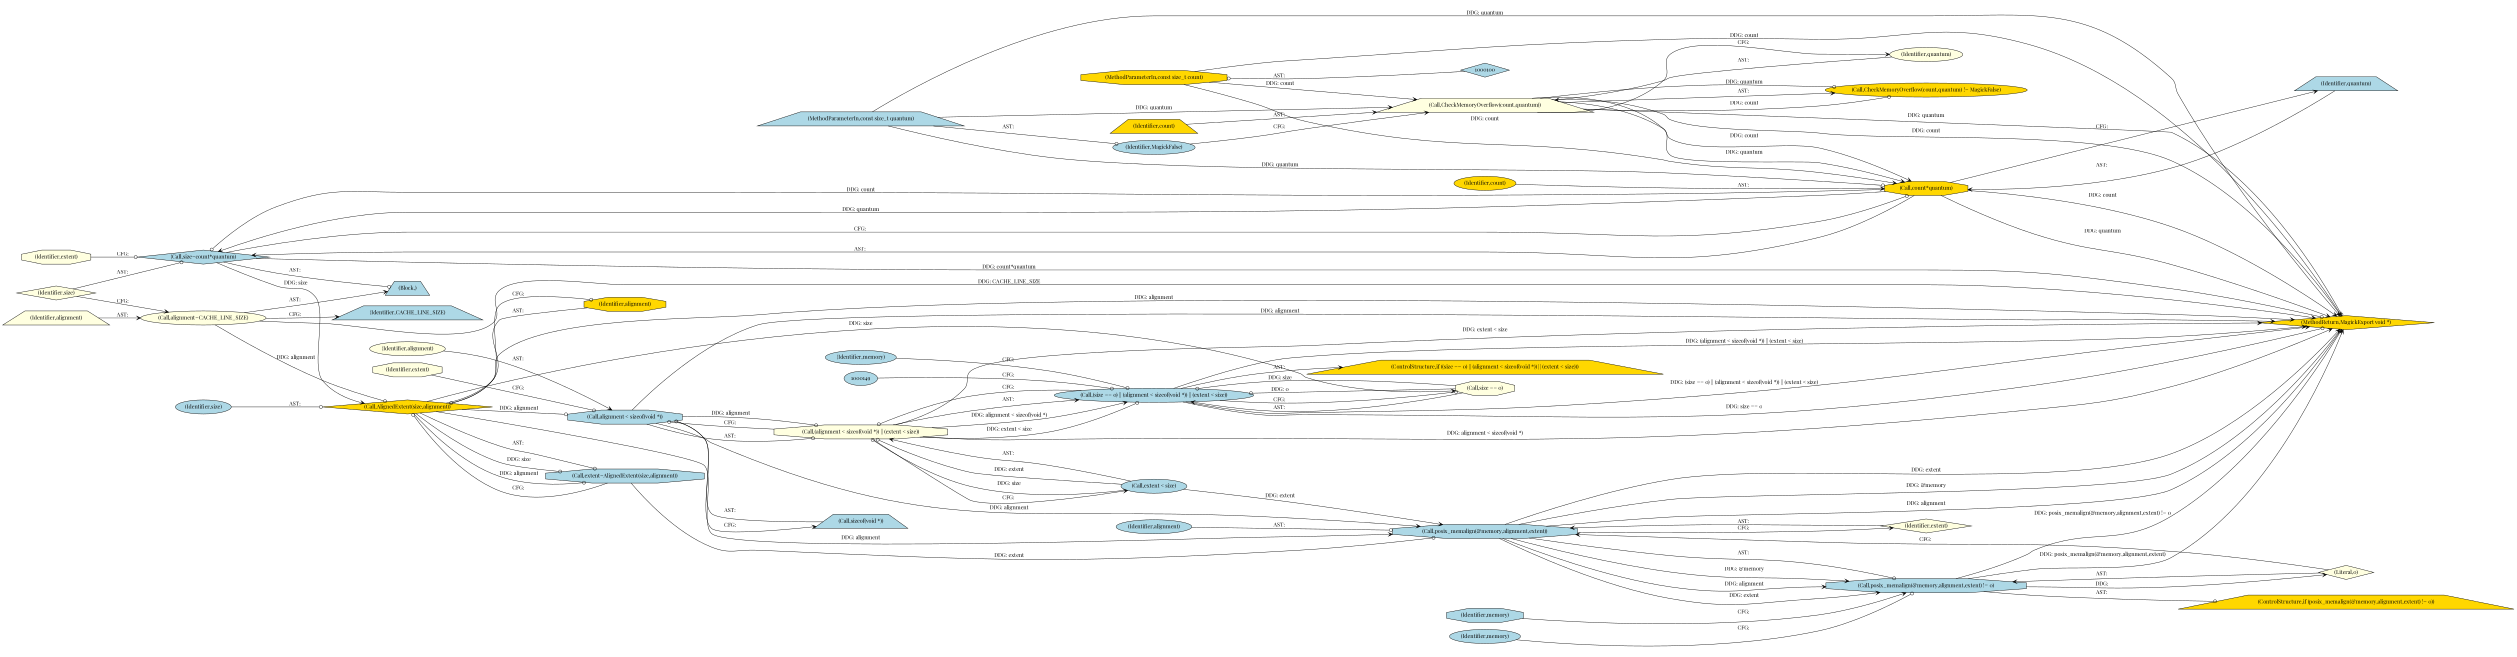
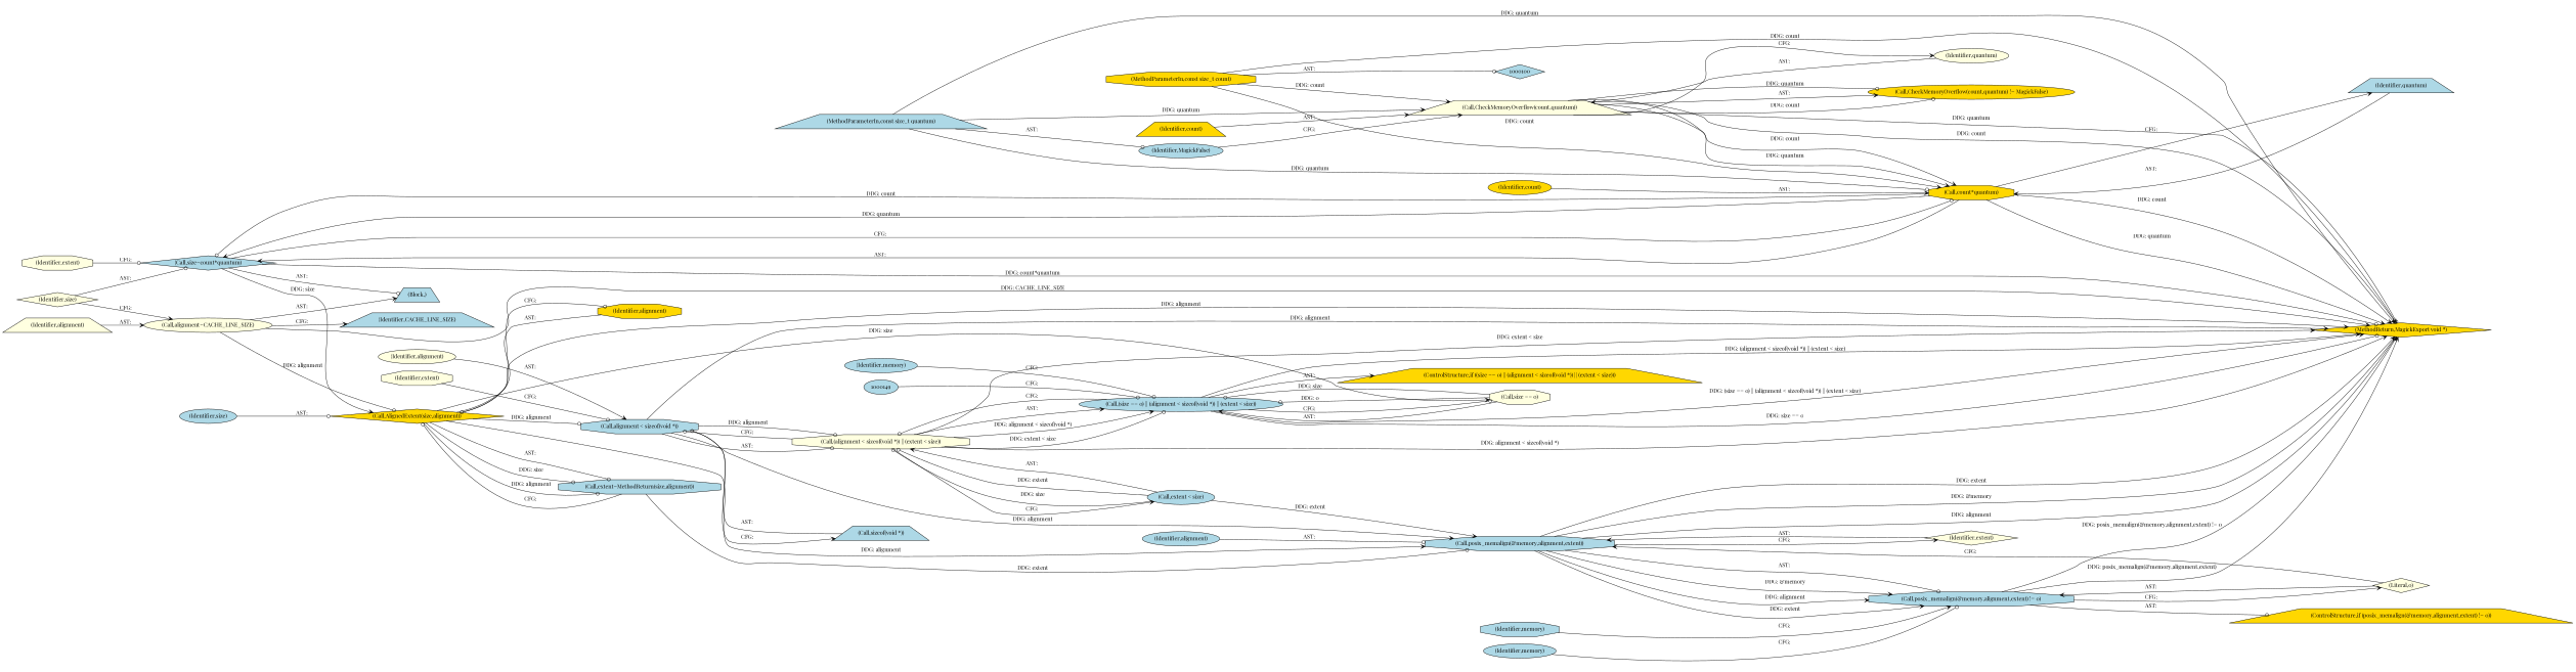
  digraph {
    fontname="Playfair Display"
    rankdir=LR
    node [fillcolor=lightblue fontname="Playfair Display" shape=ellipse style=filled]
    edge [arrowhead=vee fontname="Playfair Display"]
    n1 [label="(Call,alignment < sizeof(void *))" shape=octagon]
    n2 [fillcolor=lightyellow label="(Call,(alignment < sizeof(void *)) || (extent < size))" shape=octagon]
    n3 [label="(Call,posix_memalign(&memory,alignment,extent))" shape=octagon]
    n4 [label="(Call,sizeof(void *))" shape=trapezium]
    n5 [fillcolor=gold label="(MethodReturn,MagickExport void *)" shape=diamond]
    n6 [label="(Call,(size == 0) || (alignment < sizeof(void *)) || (extent < size))"]
    n7 [label="(Call,extent < size)"]
    n8 [label="(Call,posix_memalign(&memory,alignment,extent) != 0)" shape=octagon]
    n9 [fillcolor=lightyellow label="(Identifier,extent)" shape=diamond]
    n10 [fillcolor=gold label="(Call,AlignedExtent(size,alignment))" shape=diamond]
    n11 [fillcolor=lightyellow label="(Call,size == 0)" shape=octagon]
-   n12 [label="(Call,extent=AlignedExtent(size,alignment))" shape=octagon]
+   n12 [label="(Call,extent=MethodReturn(size,alignment))" shape=octagon]
    n13 [fillcolor=gold label="(Identifier,alignment)" shape=octagon]
    n14 [label="(Call,size=count*quantum)" shape=diamond]
    n15 [fillcolor=gold label="(Call,count*quantum)" shape=octagon]
    n16 [label="(Block,)" shape=trapezium]
    n17 [label="(Identifier,quantum)" shape=trapezium]
    n18 [fillcolor=lightyellow label="(Call,CheckMemoryOverflow(count,quantum))" shape=trapezium]
    n19 [fillcolor=gold label="(Call,CheckMemoryOverflow(count,quantum) != MagickFalse)"]
    n20 [fillcolor=lightyellow label="(Identifier,quantum)"]
    n21 [fillcolor=gold label="(MethodParameterIn,const size_t count)" shape=octagon]
    1000100 [shape=diamond]
    n23 [label="(MethodParameterIn,const size_t quantum)" shape=trapezium]
    n24 [label="(Identifier,MagickFalse)"]
    n25 [fillcolor=lightyellow label="(Call,alignment=CACHE_LINE_SIZE)"]
    n26 [label="(Identifier,CACHE_LINE_SIZE)" shape=trapezium]
    n27 [fillcolor=gold label="(ControlStructure,if ((size == 0) || (alignment < sizeof(void *)) || (extent < size)))" shape=trapezium]
    n28 [fillcolor=gold label="(ControlStructure,if (posix_memalign(&memory,alignment,extent) != 0))" shape=trapezium]
    n29 [fillcolor=lightyellow label="(Literal,0)" shape=diamond]
    n30 [fillcolor=lightyellow label="(Identifier,alignment)" shape=trapezium]
    n31 [fillcolor=lightyellow label="(Identifier,extent)" shape=octagon]
    n32 [label="(Identifier,memory)"]
    n33 [fillcolor=gold label="(Identifier,count)" shape=trapezium]
    n34 [fillcolor=lightyellow label="(Identifier,alignment)"]
    n35 [label="(Identifier,alignment)"]
    n36 [label="(Identifier,memory)" shape=octagon]
    n37 [fillcolor=lightyellow label="(Identifier,size)" shape=diamond]
    n38 [fillcolor=gold label="(Identifier,count)"]
    n39 [label="(Identifier,memory)"]
    n40 [label="(Identifier,size)"]
    n41 [fillcolor=lightyellow label="(Identifier,extent)" shape=octagon]
    1000149
    n1 -> n2 [arrowhead=odot label="AST: "]
    n1 -> n2 [arrowhead=odot label="DDG: alignment"]
    n1 -> n3 [label="DDG: alignment"]
    n1 -> n4 [label="CFG: "]
    n1 -> n5 [label="DDG: alignment"]
    n2 -> n1 [arrowhead=odot label="CFG: "]
    n2 -> n5 [label="DDG: alignment < sizeof(void *)"]
    n2 -> n5 [label="DDG: extent < size"]
    n2 -> n6 [label="AST: "]
    n2 -> n6 [label="DDG: alignment < sizeof(void *)"]
    n2 -> n6 [arrowhead=odot label="DDG: extent < size"]
    n2 -> n7 [label="CFG: "]
    n3 -> n5 [label="DDG: extent"]
    n3 -> n5 [arrowhead=odot label="DDG: &memory"]
    n3 -> n5 [arrowhead=odot label="DDG: alignment"]
    n3 -> n8 [arrowhead=odot label="AST: "]
    n3 -> n8 [label="DDG: &memory"]
    n3 -> n8 [label="DDG: alignment"]
    n3 -> n8 [label="DDG: extent"]
    n3 -> n9 [label="CFG: "]
    n4 -> n1 [arrowhead=odot label="AST: "]
    n6 -> n2 [arrowhead=odot label="CFG: "]
    n6 -> n5 [label="DDG: (alignment < sizeof(void *)) || (extent < size)"]
    n6 -> n5 [label="DDG: (size == 0) || (alignment < sizeof(void *)) || (extent < size)"]
    n6 -> n5 [arrowhead=odot label="DDG: size == 0"]
    n6 -> n11 [arrowhead=odot label="CFG: "]
    n6 -> n27 [label="AST: "]
    n7 -> n2 [label="AST: "]
    n7 -> n2 [arrowhead=odot label="DDG: extent"]
    n7 -> n2 [arrowhead=odot label="DDG: size"]
    n7 -> n3 [label="DDG: extent"]
    n8 -> n5 [label="DDG: posix_memalign(&memory,alignment,extent) != 0"]
    n8 -> n5 [label="DDG: posix_memalign(&memory,alignment,extent)"]
    n8 -> n28 [arrowhead=odot label="AST: "]
-   n8 -> n29 [label="DDG: "]
+   n8 -> n29 [label="CFG: "]
    n9 -> n3 [label="AST: "]
    n10 -> n1 [arrowhead=odot label="DDG: alignment"]
    n10 -> n3 [label="DDG: alignment"]
    n10 -> n5 [label="DDG: alignment"]
    n10 -> n11 [label="DDG: size"]
    n10 -> n12 [arrowhead=odot label="AST: "]
    n10 -> n12 [arrowhead=odot label="DDG: size"]
    n10 -> n12 [arrowhead=odot label="DDG: alignment"]
    n10 -> n13 [arrowhead=odot label="CFG: "]
    n11 -> n6 [label="AST: "]
    n11 -> n6 [arrowhead=odot label="DDG: size"]
    n11 -> n6 [arrowhead=odot label="DDG: 0"]
    n12 -> n3 [arrowhead=odot label="DDG: extent"]
    n12 -> n10 [arrowhead=odot label="CFG: "]
    n13 -> n10 [arrowhead=odot label="AST: "]
    n14 -> n5 [arrowhead=odot label="DDG: count*quantum"]
    n14 -> n10 [label="DDG: size"]
    n14 -> n15 [arrowhead=odot label="CFG: "]
    n14 -> n16 [arrowhead=odot label="AST: "]
    n15 -> n5 [label="DDG: count"]
    n15 -> n5 [label="DDG: quantum"]
    n15 -> n14 [label="AST: "]
    n15 -> n14 [arrowhead=odot label="DDG: count"]
    n15 -> n14 [label="DDG: quantum"]
    n15 -> n17 [label="CFG: "]
    n17 -> n15 [label="AST: "]
    n18 -> n5 [arrowhead=odot label="DDG: quantum"]
    n18 -> n5 [arrowhead=odot label="DDG: count"]
    n18 -> n15 [label="DDG: count"]
    n18 -> n15 [label="DDG: quantum"]
    n18 -> n19 [label="AST: "]
    n18 -> n19 [arrowhead=odot label="DDG: count"]
    n18 -> n19 [arrowhead=odot label="DDG: quantum"]
    n18 -> n20 [label="CFG: "]
    n20 -> n18 [label="AST: "]
    n21 -> n5 [label="DDG: count"]
    n21 -> n15 [label="DDG: count"]
    n21 -> n18 [label="DDG: count"]
-   1000100 -> n21 [arrowhead=odot label="AST: "]
+   n21 -> 1000100 [arrowhead=odot label="AST: "]
    n23 -> n5 [label="DDG: quantum"]
    n23 -> n15 [arrowhead=odot label="DDG: quantum"]
    n23 -> n18 [label="DDG: quantum"]
    n23 -> n24 [arrowhead=odot label="AST: "]
    n24 -> n18 [label="CFG: "]
    n25 -> n5 [label="DDG: CACHE_LINE_SIZE"]
    n25 -> n10 [arrowhead=odot label="DDG: alignment"]
    n25 -> n16 [label="AST: "]
    n25 -> n26 [label="CFG: "]
    n29 -> n3 [label="CFG: "]
    n29 -> n8 [label="AST: "]
    n30 -> n25 [label="AST: "]
    n31 -> n14 [arrowhead=odot label="CFG: "]
    n32 -> n6 [arrowhead=odot label="CFG: "]
    n33 -> n18 [label="AST: "]
    n34 -> n1 [label="AST: "]
    n35 -> n3 [arrowhead=odot label="AST: "]
    n36 -> n8 [label="CFG: "]
    n37 -> n14 [arrowhead=odot label="AST: "]
    n37 -> n25 [label="CFG: "]
    n38 -> n15 [label="AST: "]
    n39 -> n8 [arrowhead=odot label="CFG: "]
    n40 -> n10 [arrowhead=odot label="AST: "]
    n41 -> n1 [arrowhead=odot label="CFG: "]
    1000149 -> n6 [arrowhead=odot label="CFG: "]
  }
